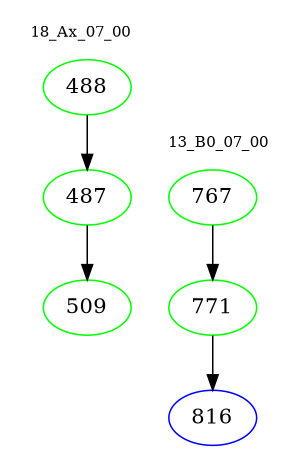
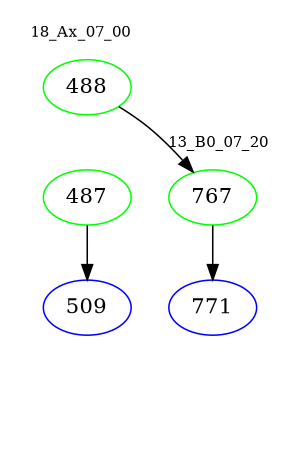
  digraph {
    node [color=green]
    edge [color=black]
    n1 [label=488]
    n2 [label=487]
-   n3 [label=509]
+   n3 [color=blue label=509]
    n4 [label=767]
-   n5 [label=771]
-   n6 [color=blue label=816]
+   n5 [color=blue label=771]
    subgraph cluster_1 {
      color=white
      fontsize=10
      label="18_Ax_07_00"
      n1
      n2
      n3
    }
    subgraph cluster_2 {
      color=white
      fontsize=10
-     label="13_B0_07_00"
+     label="13_B0_07_20"
      n4
      n5
-     n6
    }
-   n1 -> n2
+   n1 -> n4
    n2 -> n3
    n4 -> n5
-   n5 -> n6
  }
